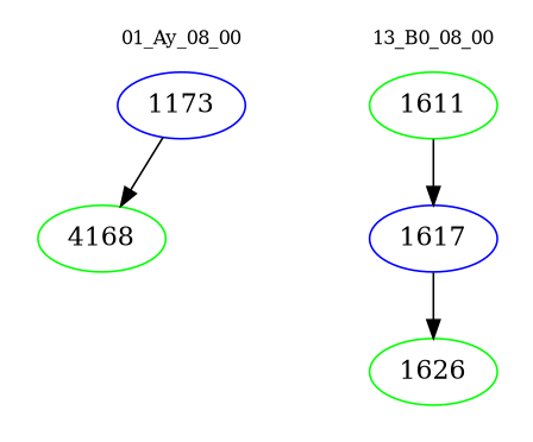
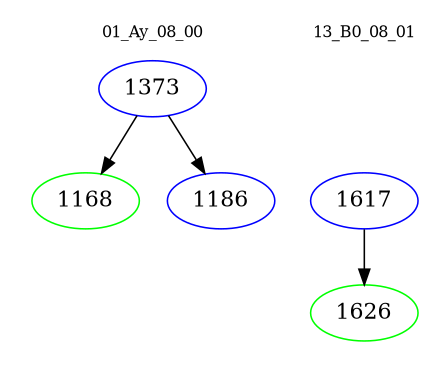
  digraph {
    node [color=green]
    edge [color=black]
-   n1 [label=4168]
-   n2 [color=blue label=1173]
-   n4 [label=1611]
+   n1 [label=1168]
+   n2 [color=blue label=1373]
+   n3 [color=blue label=1186]
    n5 [color=blue label=1617]
    n6 [label=1626]
    subgraph cluster_1 {
      color=white
      fontsize=10
      label="01_Ay_08_00"
      n1
      n2
+     n3
    }
    subgraph cluster_2 {
      color=white
      fontsize=10
-     label="13_B0_08_00"
-     n4
+     label="13_B0_08_01"
      n5
      n6
    }
    n2 -> n1
-   n4 -> n5
+   n2 -> n3
    n5 -> n6
  }
